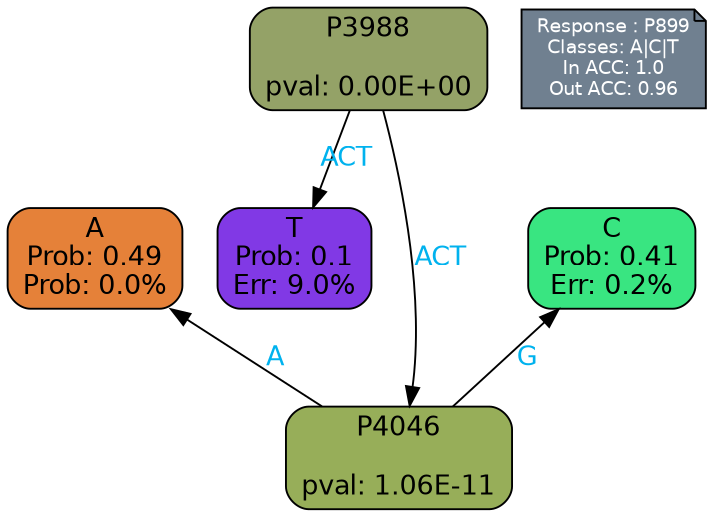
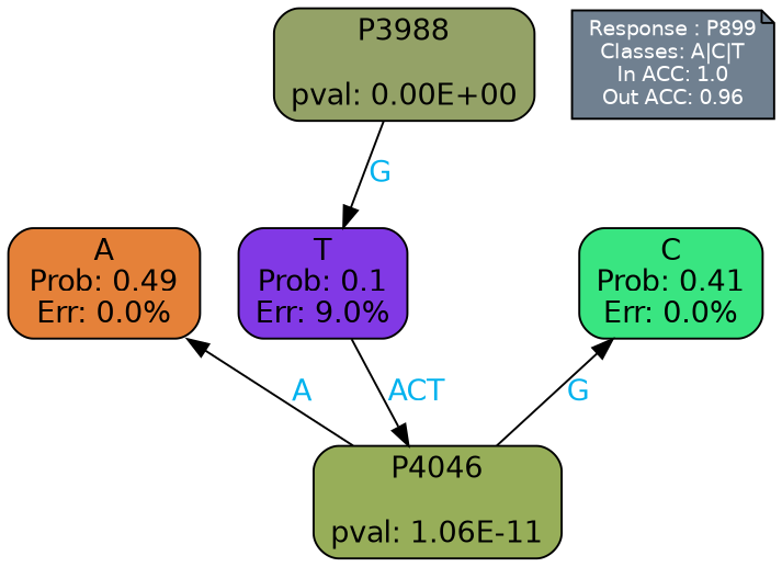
  digraph {
    ranksep=equally
    splines=polylines
    node [color=black fontname=helvetica shape=box style="filled, rounded"]
    edge [fontcolor=deepskyblue2 fontname=helvetica]
-   n1 [fillcolor="#e58139" label="A\nProb: 0.49\nProb: 0.0%"]
-   n2 [fillcolor="#39e581" label="C\nProb: 0.41\nErr: 0.2%"]
+   n1 [fillcolor="#e58139" label="A\nProb: 0.49\nErr: 0.0%"]
+   n2 [fillcolor="#39e581" label="C\nProb: 0.41\nErr: 0.0%"]
    n3 [fillcolor="#8139e5" label="T\nProb: 0.1\nErr: 9.0%"]
    n4 [align=left fillcolor=slategray fontcolor=white fontsize=10 label="Response : P899\nClasses: A|C|T\nIn ACC: 1.0\nOut ACC: 0.96\n" shape=note style=filled]
    n5 [fillcolor="#94a267" label="P3988\n\npval: 0.00E+00"]
    n6 [fillcolor="#97ae59" label="P4046\n\npval: 1.06E-11"]
    subgraph sub_1 {
      rank=same
      n1
      n2
      n3
    }
    subgraph sub_2 {
      rank=same
      n4
      n5
    }
-   n5 -> n3 [label=ACT]
-   n5 -> n6 [label=ACT]
+   n5 -> n3 [label=G]
+   n3 -> n6 [label=ACT]
    n6 -> n1 [label=A]
    n6 -> n2 [label=G]
  }
